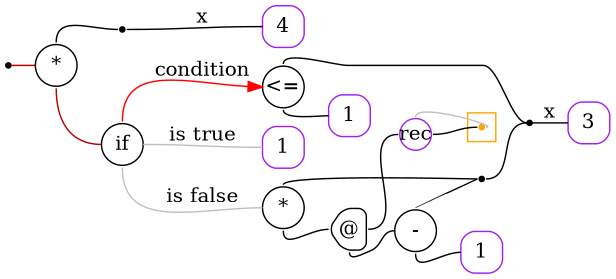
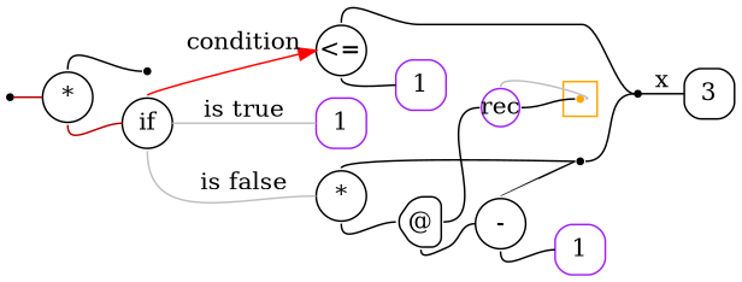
  digraph {
    labeldistance=0
    nodesep=.175
    rankdir=LR
    ranksep=.175
    node [color="#000000" fixedsize=true orientation=90 shape=circle style=rounded]
    edge [arrowhead=none arrowtail=none headport=w tailport=e]
    ndcluster_nd121 [color=orange shape=point style=""]
    nd1 [shape=point color="" orientation="" style=""]
    n3 [height=.4 label="*" width=.4 orientation=""]
    n4 [label=" " shape=point color=""]
    n5 [height=.4 label=if width=.4 orientation=""]
-   n6 [color=purple height=.4 label=4 shape=square width=.4]
    n7 [height=.4 label="<=" width=.4 orientation=""]
    n8 [color=purple height=.4 label=1 shape=square width=.4]
    n9 [height=.4 label="*" width=.4 orientation=""]
-   n10 [color=purple height=.4 label=3 shape=square width=.4]
+   n10 [height=.4 label=3 shape=square width=.4]
    n11 [color=purple height=.3 label=rec width=.3 orientation=""]
    n12 [color=purple height=.4 label=1 shape=square width=.4]
    n13 [label=" " shape=point color=""]
    n14 [height=.4 label="@" shape=house width=.4]
    n15 [label=" " shape=point color=""]
    n16 [height=.4 label="-" width=.4 orientation=""]
    n17 [color=purple height=.4 label=1 shape=square width=.4]
    subgraph cluster_1 {
      color=orange
      style=fill
      ndcluster_nd121
    }
    nd1 -> n3 [color="#b70000"]
    n3 -> n4 [tailport=n]
    n3 -> n5 [color="#b70000" tailport=s]
-   n4 -> n6 [label=x]
    n5 -> n7 [arrowhead=normal color=red label=condition tailport=n]
    n5 -> n8 [color=grey label="is true"]
    n5 -> n9 [color=grey label="is false" tailport=s]
    n7 -> n12 [tailport=s]
    n7 -> n13 [tailport=n]
    n9 -> n14 [tailport=s]
    n9 -> n15 [tailport=n]
    n11 -> ndcluster_nd121 [color=grey dir=back headport=e tailport=n]
    n11 -> ndcluster_nd121
    n13 -> n10 [label=x]
    n14 -> n11 [color=black]
    n14 -> n16 [tailport=s]
    n15 -> n13
    n16 -> n15 [tailport=n]
    n16 -> n17 [tailport=s]
  }
